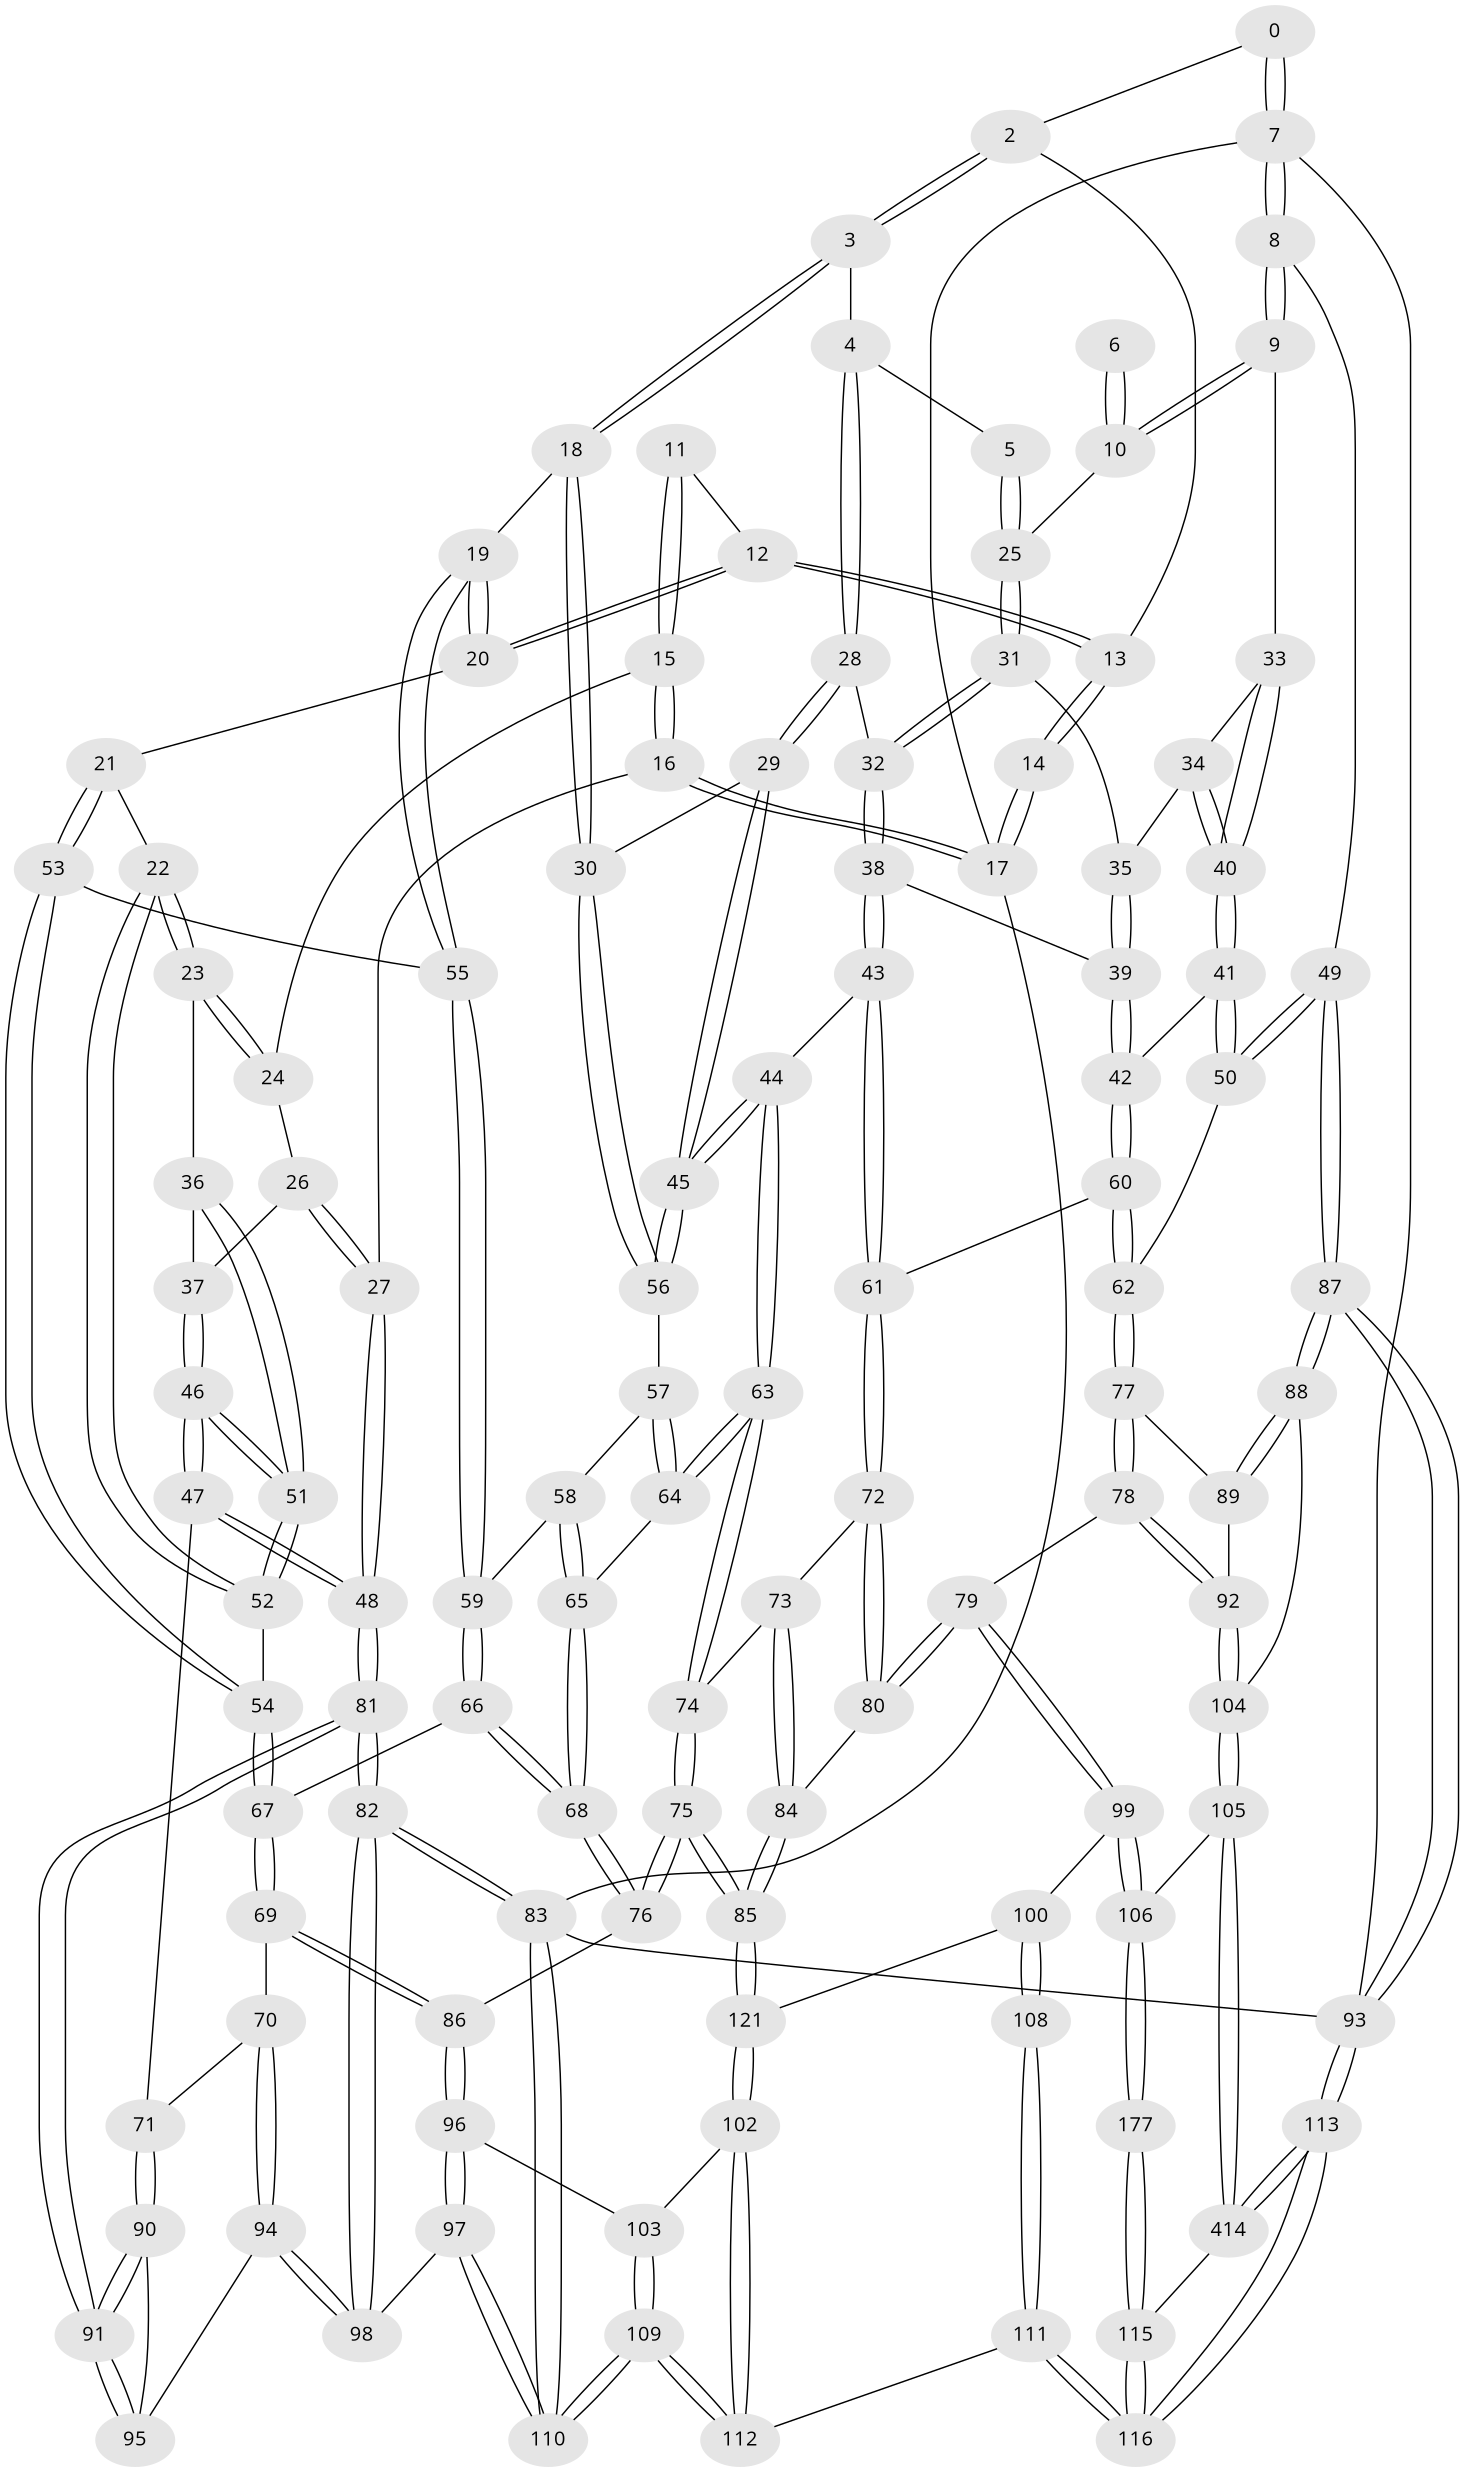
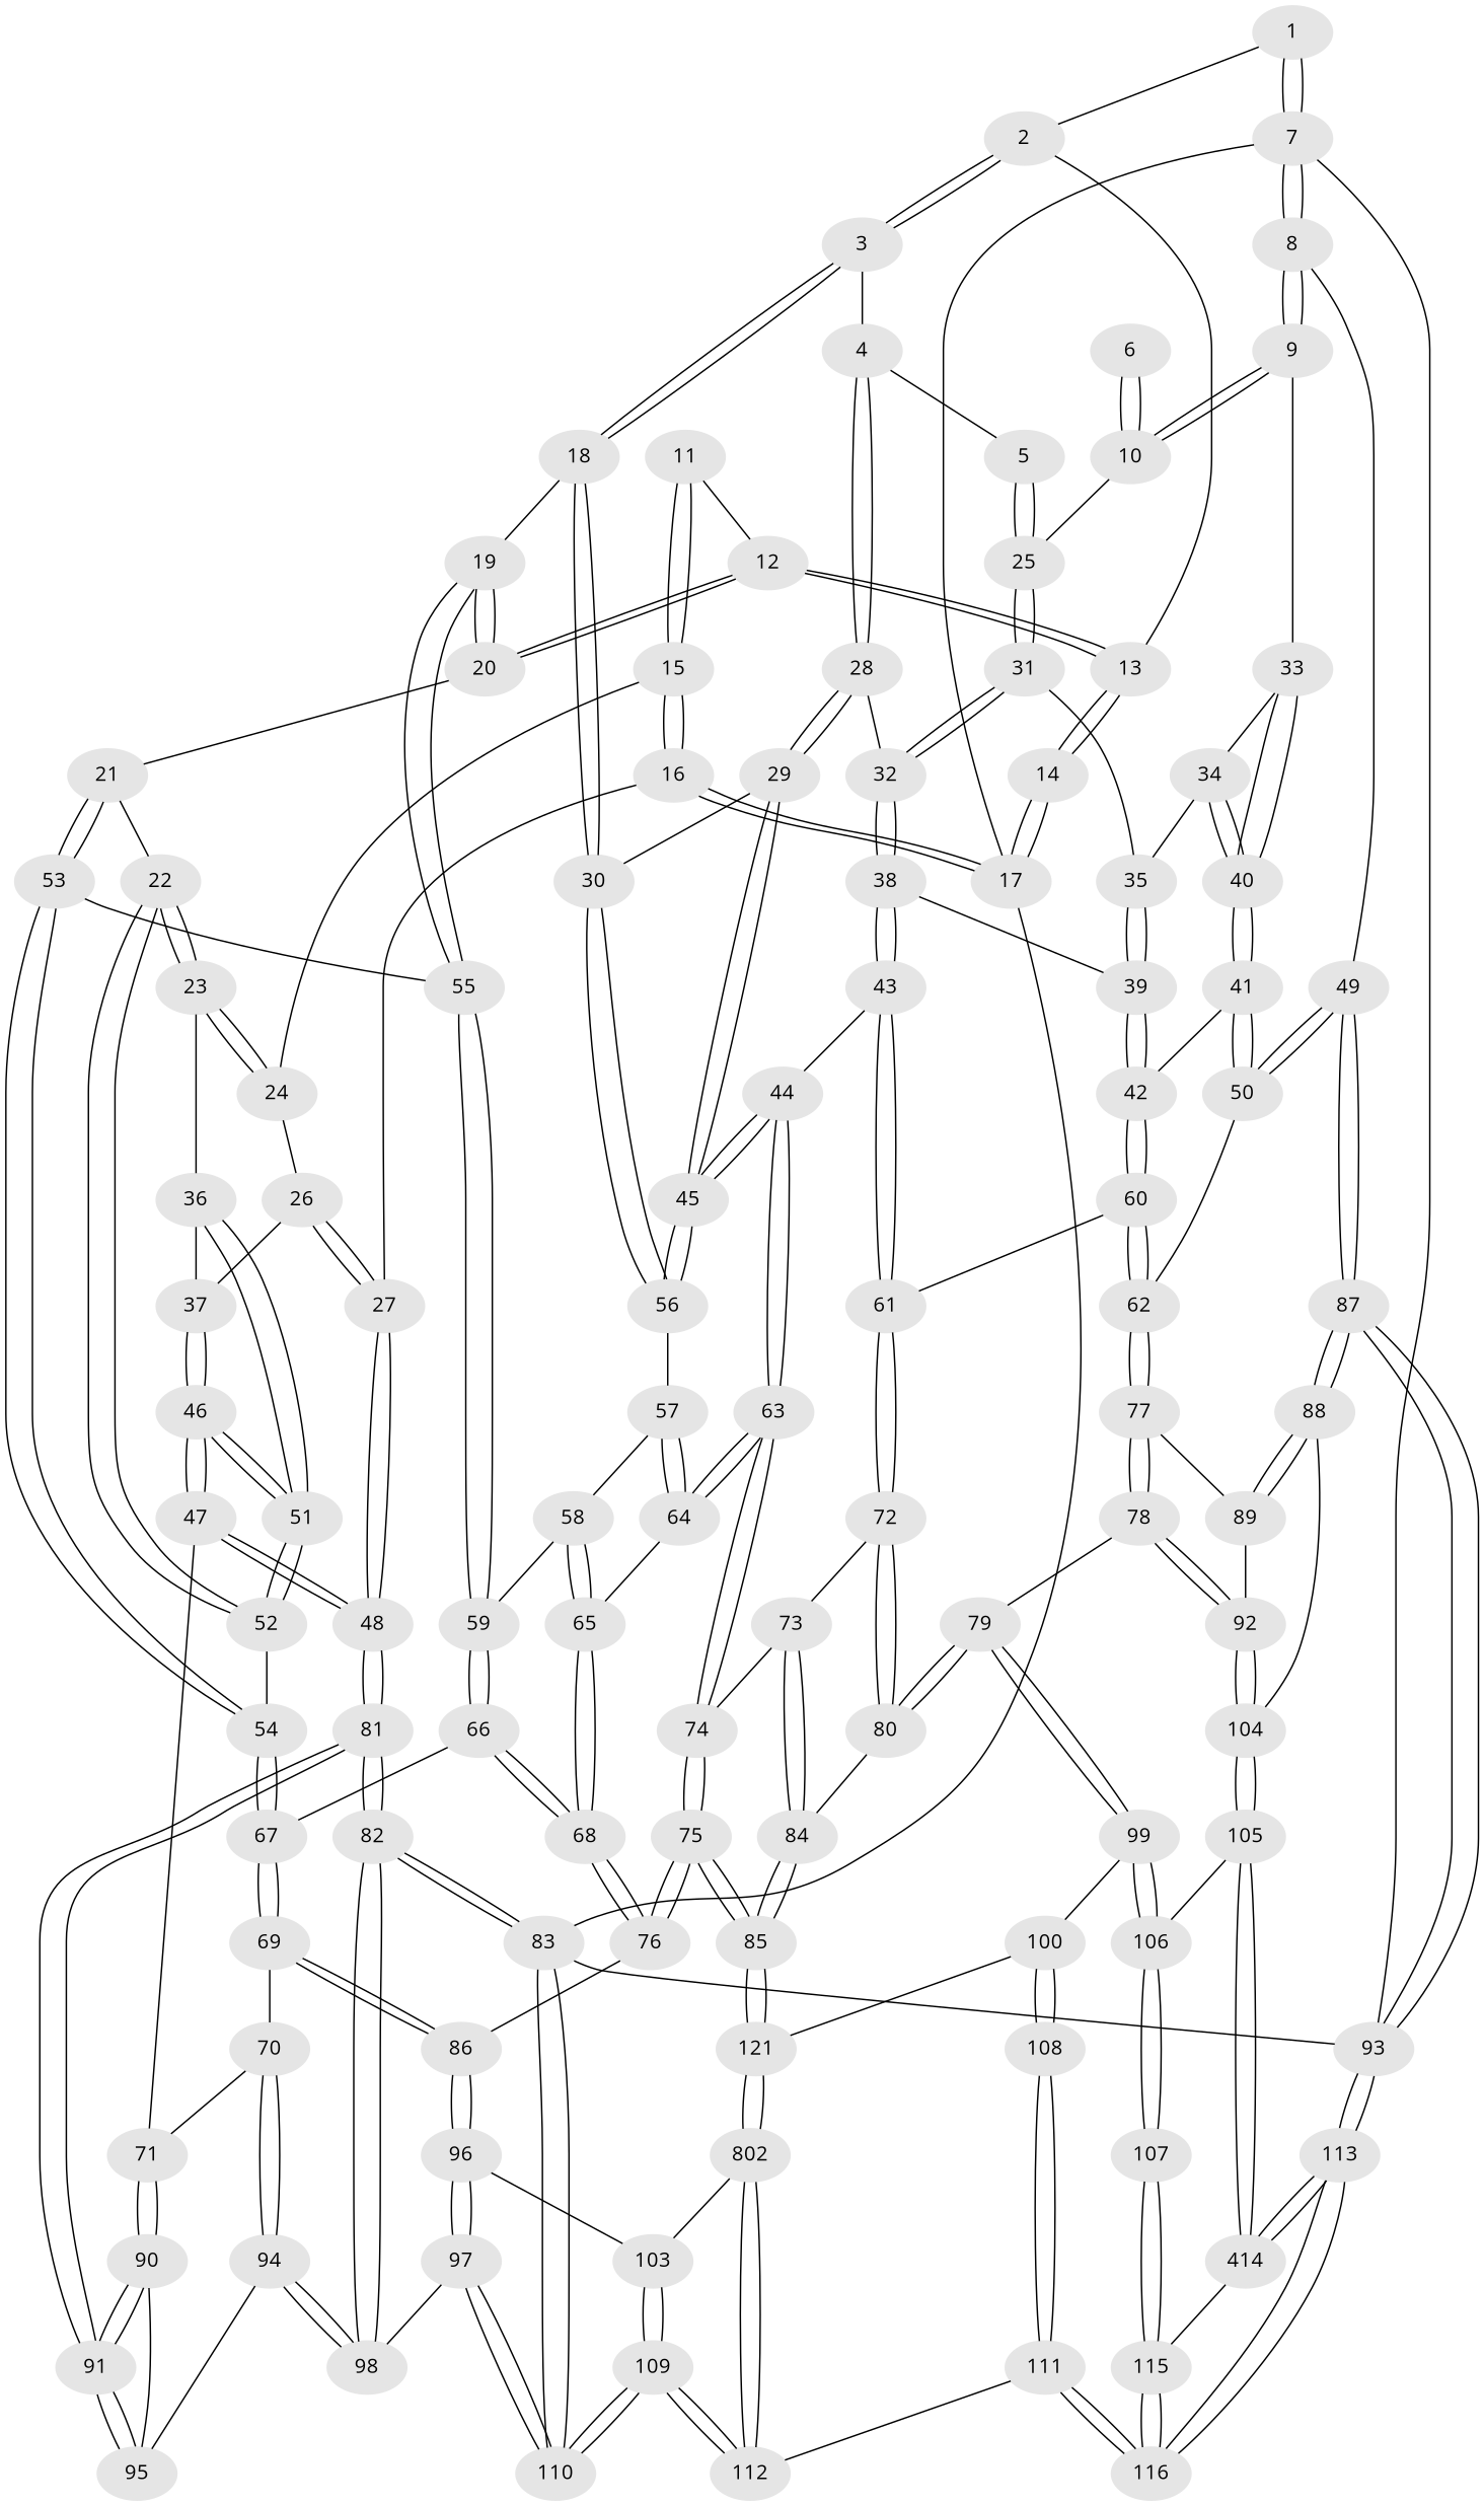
  graph {
    fontname="Open Sans"
    node [color=gray90 fontname="Open Sans" style=filled]
    edge [fontname="Open Sans"]
-   1 [label=0]
+   1
    2
    7
    3
    13
    8
    17
    93
    4
    18
    14
    5
    28
    19
    30
    25
    29
    32
    6
    10
    31
    9
    49
    83
    113
    33
    50
    87
    34
    40
    11
    12
    15
    20
    16
    24
    21
    27
    26
    48
    110
    55
    56
    59
    22
    53
    23
    52
    54
    36
    37
    51
    35
    46
    81
    45
    38
    57
    39
    43
    41
    42
    47
    44
    61
    60
    62
    63
    72
    64
    74
    71
    90
    82
    91
    88
    77
    67
    69
    66
    58
    65
    68
    73
    80
    78
    89
    75
    76
    70
    86
    94
    96
    98
    95
    84
    85
    n98 [label=121]
    79
    92
    99
    104
    100
    106
-   102
+   102 [label=802]
    97
    103
    105
    n109 [label=414]
    116
    109
    108
-   107 [label=177]
+   107
    111
    112
    115
    1 -- 2
    1 -- 7
    1 -- 7
    2 -- 3
    2 -- 3
    2 -- 13
    7 -- 8
    7 -- 8
    7 -- 17
    7 -- 93
    3 -- 4
    3 -- 18
    3 -- 18
    13 -- 14
    13 -- 14
    8 -- 9
    8 -- 9
    8 -- 49
    17 -- 83
    93 -- 113
    93 -- 113
    4 -- 5
    4 -- 28
    4 -- 28
    18 -- 19
    18 -- 30
    18 -- 30
    14 -- 17
    14 -- 17
    5 -- 25
    5 -- 25
    28 -- 29
    28 -- 29
    28 -- 32
    19 -- 20
    19 -- 20
    19 -- 55
    19 -- 55
    30 -- 56
    30 -- 56
    25 -- 31
    25 -- 31
    29 -- 30
    29 -- 45
    29 -- 45
    32 -- 38
    32 -- 38
    6 -- 10
    6 -- 10
    10 -- 25
    31 -- 32
    31 -- 32
    31 -- 35
    9 -- 10
    9 -- 10
    9 -- 33
    49 -- 50
    49 -- 50
    49 -- 87
    49 -- 87
    83 -- 93
    83 -- 110
    83 -- 110
    113 -- n109
    113 -- n109
    113 -- 116
    113 -- 116
    33 -- 34
    33 -- 40
    33 -- 40
    50 -- 62
    87 -- 93
    87 -- 93
    87 -- 88
    87 -- 88
    34 -- 40
    34 -- 40
    34 -- 35
    40 -- 41
    40 -- 41
    11 -- 12
    11 -- 15
    11 -- 15
    12 -- 13
    12 -- 13
    12 -- 20
    12 -- 20
    15 -- 16
    15 -- 16
    15 -- 24
    20 -- 21
    16 -- 17
    16 -- 17
    16 -- 27
    24 -- 26
    21 -- 22
    21 -- 53
    21 -- 53
    27 -- 48
    27 -- 48
    26 -- 27
    26 -- 27
    26 -- 37
    48 -- 81
    48 -- 81
    55 -- 59
    55 -- 59
    56 -- 57
    59 -- 66
    59 -- 66
    22 -- 23
    22 -- 23
    22 -- 52
    22 -- 52
    53 -- 55
    53 -- 54
    53 -- 54
    23 -- 24
    23 -- 24
    23 -- 36
    52 -- 54
    54 -- 67
    54 -- 67
    36 -- 37
    36 -- 51
    36 -- 51
    37 -- 46
    37 -- 46
    51 -- 52
    51 -- 52
    35 -- 39
    35 -- 39
    46 -- 51
    46 -- 51
    46 -- 47
    46 -- 47
    81 -- 82
    81 -- 82
    81 -- 91
    81 -- 91
    45 -- 56
    45 -- 56
    38 -- 39
    38 -- 43
    38 -- 43
    57 -- 64
    57 -- 64
    57 -- 58
    39 -- 42
    39 -- 42
    43 -- 44
    43 -- 61
    43 -- 61
    41 -- 50
    41 -- 50
    41 -- 42
    42 -- 60
    42 -- 60
    47 -- 48
    47 -- 48
    47 -- 71
    44 -- 45
    44 -- 45
    44 -- 63
    44 -- 63
    61 -- 72
    61 -- 72
    60 -- 61
    60 -- 62
    60 -- 62
    62 -- 77
    62 -- 77
    63 -- 64
    63 -- 64
    63 -- 74
    63 -- 74
    72 -- 73
    72 -- 80
    72 -- 80
    64 -- 65
    74 -- 75
    74 -- 75
    71 -- 90
    71 -- 90
    90 -- 91
    90 -- 91
    90 -- 95
    82 -- 83
    82 -- 83
    82 -- 98
    82 -- 98
    91 -- 95
    91 -- 95
    88 -- 89
    88 -- 89
    88 -- 104
    77 -- 78
    77 -- 78
    77 -- 89
    67 -- 69
    67 -- 69
    69 -- 70
    69 -- 86
    69 -- 86
    66 -- 67
    66 -- 68
    66 -- 68
    58 -- 59
    58 -- 65
    58 -- 65
    65 -- 68
    65 -- 68
    68 -- 76
    68 -- 76
    73 -- 74
    73 -- 84
    73 -- 84
    80 -- 84
    78 -- 79
    78 -- 92
    78 -- 92
    89 -- 92
    75 -- 76
    75 -- 76
    75 -- 85
    75 -- 85
    76 -- 86
    70 -- 71
    70 -- 94
    70 -- 94
    86 -- 96
    86 -- 96
    94 -- 98
    94 -- 98
    94 -- 95
    96 -- 97
    96 -- 97
    96 -- 103
    84 -- 85
    84 -- 85
    85 -- n98
    85 -- n98
    n98 -- 102
    n98 -- 102
    79 -- 80
    79 -- 80
    79 -- 99
    79 -- 99
    92 -- 104
    92 -- 104
    99 -- 100
    99 -- 106
    99 -- 106
    104 -- 105
    104 -- 105
    100 -- n98
    100 -- 108
    100 -- 108
    106 -- 107
    106 -- 107
    102 -- 103
    102 -- 112
    102 -- 112
    97 -- 110
    97 -- 110
    97 -- 98
    103 -- 109
    103 -- 109
    105 -- 106
    105 -- n109
    105 -- n109
    n109 -- 115
    109 -- 110
    109 -- 110
    109 -- 112
    109 -- 112
    108 -- 111
    108 -- 111
    107 -- 115
    107 -- 115
    111 -- 116
    111 -- 116
    111 -- 112
    115 -- 116
    115 -- 116
  }
